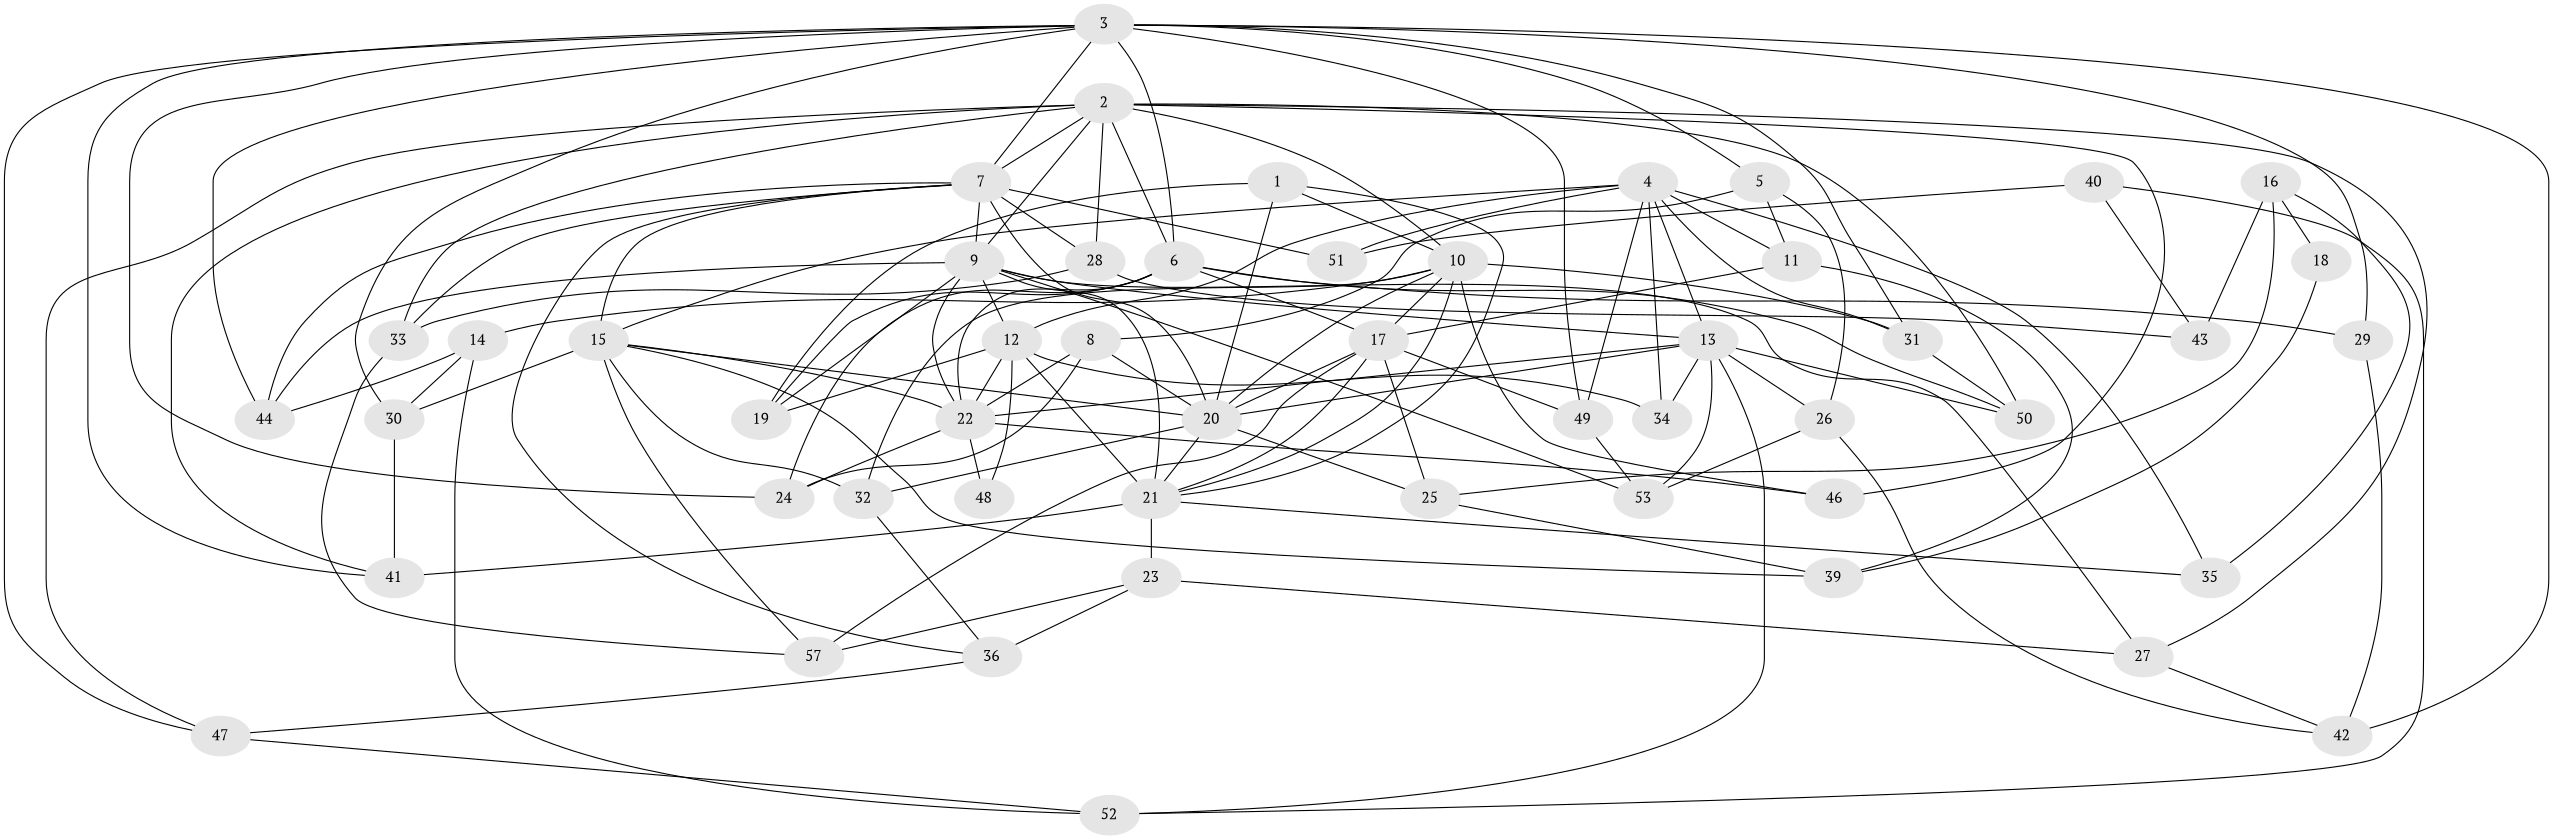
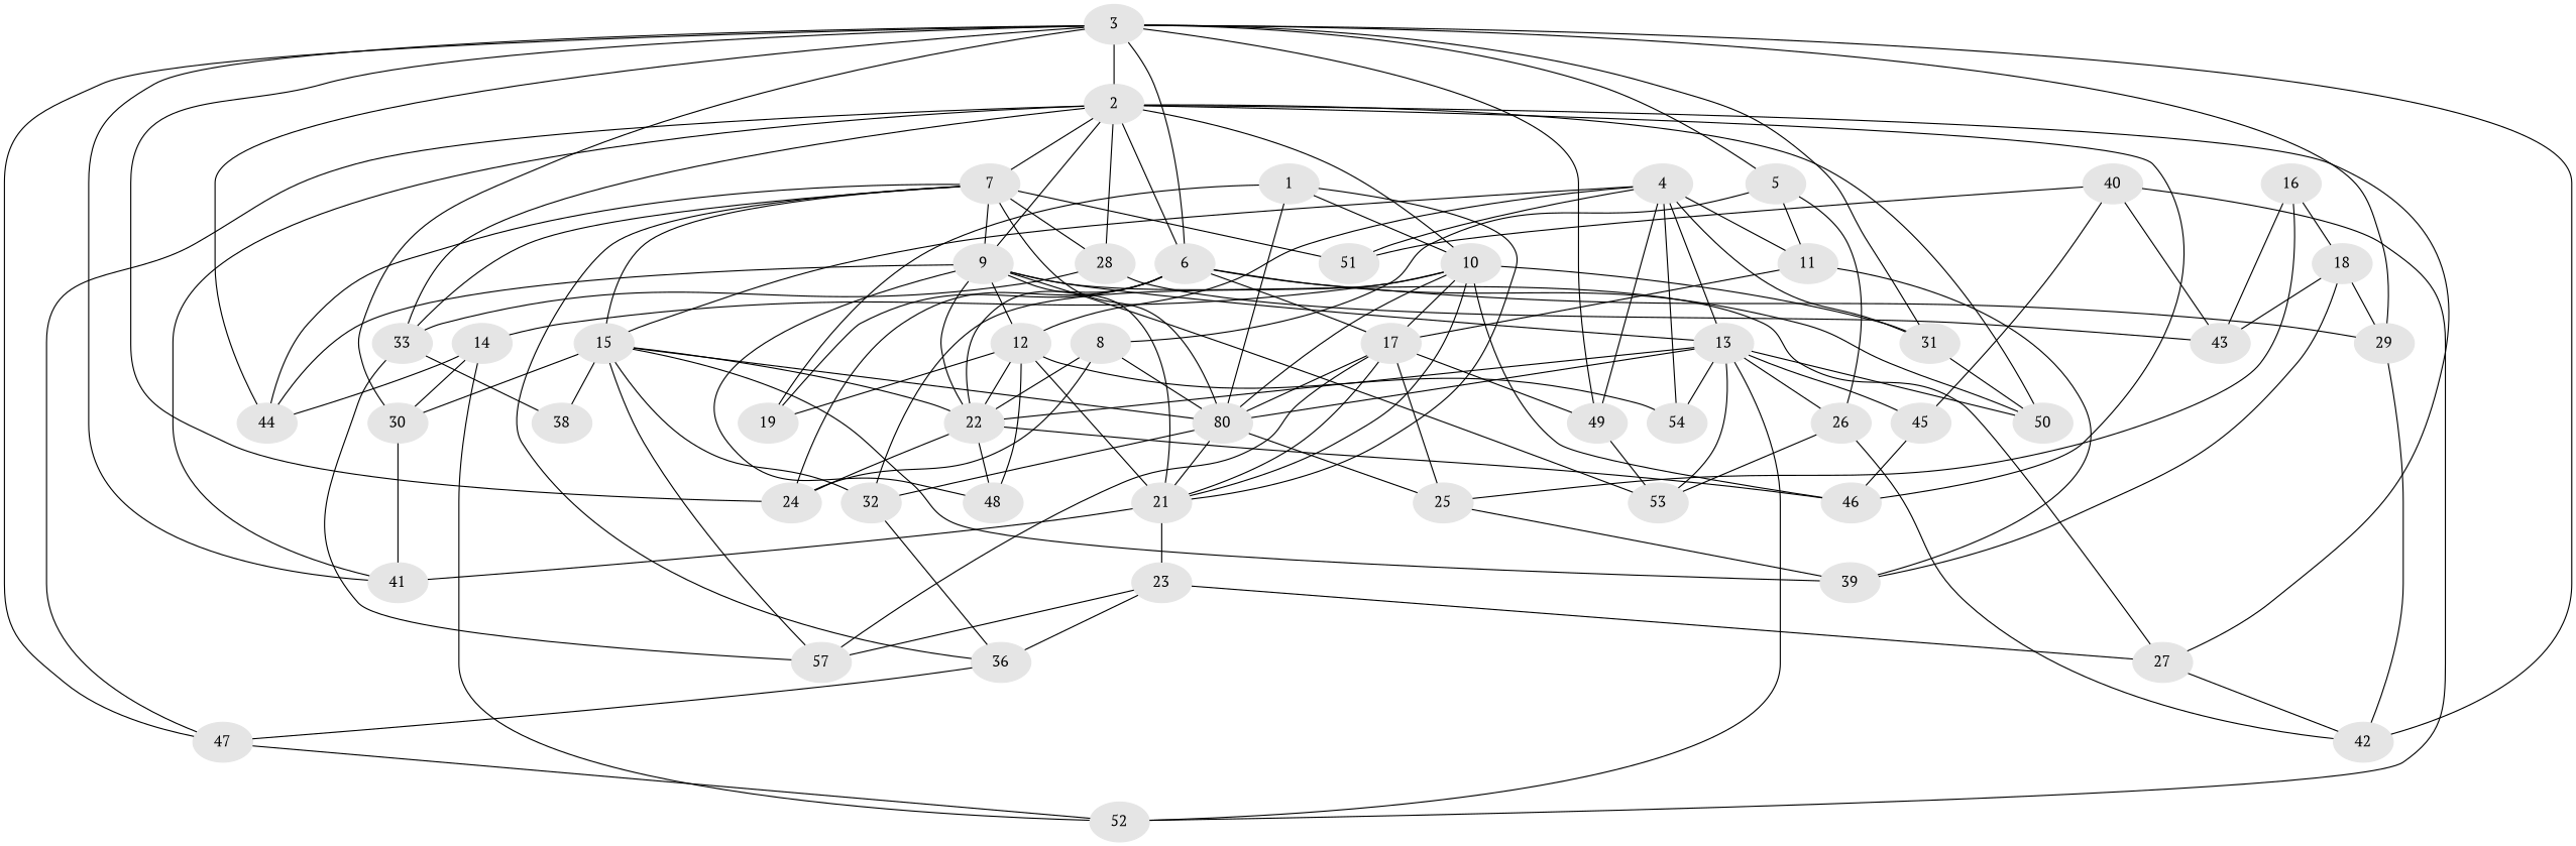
  graph {
    fontname="PT Serif"
    node [color=gray90 fontname="PT Serif" style=filled]
    edge [fontname="PT Serif" weight=1.0]
    1
    10
    19
-   20
+   20 [label=80]
    21
    46
    31
    17
    14
    32
    25
    41
-   35
    23
    2
    6
    7
    9
    27
    28
    47
    50
    33
    24
    29
    22
    44
    15
    51
    36
    12
    13
    48
    53
    42
    43
    52
    3
    5
    30
    49
    11
    8
    26
    4
-   34
+   34 [label=54]
    39
+   45
+   38
    n50 [label=57]
    16
    18
    40
    1 -- 10
    1 -- 19
    1 -- 20
    1 -- 21
    10 -- 20 [weight=2.0]
    10 -- 21
    10 -- 46
    10 -- 31
    10 -- 17
    10 -- 14
    10 -- 32 [weight=3.0]
    20 -- 21
    20 -- 32
    20 -- 25
    21 -- 41
-   21 -- 35
    21 -- 23
    31 -- 50
    17 -- 20
    17 -- 21
    17 -- 25
    17 -- 49
    17 -- n50
    14 -- 44
    14 -- 52
    14 -- 30
    32 -- 36
    25 -- 39
    23 -- 27
    23 -- 36
    23 -- n50
    2 -- 10
    2 -- 46
    2 -- 41
    2 -- 6 [weight=2.0]
    2 -- 7
    2 -- 9
    2 -- 27
    2 -- 28
    2 -- 47
    2 -- 50
    2 -- 33
    6 -- 19 [weight=2.0]
    6 -- 17
    6 -- 50
    6 -- 24
    6 -- 29
    6 -- 22
    7 -- 20
    7 -- 9
    7 -- 28
    7 -- 33
    7 -- 44
    7 -- 15
    7 -- 51
    7 -- 36
    9 -- 21 [weight=2.0]
    9 -- 27
    9 -- 22
    9 -- 44
    9 -- 12 [weight=2.0]
    9 -- 13
-   9 -- 19
+   9 -- 48
    9 -- 53
    27 -- 42
    28 -- 33
    28 -- 43
    47 -- 52
+   33 -- 38
    33 -- n50
    29 -- 42
    22 -- 46
    22 -- 24
    22 -- 48 [weight=2.0]
    15 -- 20
    15 -- 32
    15 -- 22
    15 -- 30
    15 -- 39
+   15 -- 38 [weight=2.0]
    15 -- n50
    36 -- 47
    12 -- 19
    12 -- 21 [weight=3.0]
    12 -- 22
    12 -- 48
    12 -- 34
    13 -- 20 [weight=2.0]
    13 -- 50
    13 -- 22
    13 -- 53
    13 -- 52
    13 -- 26
    13 -- 34
+   13 -- 45 [weight=2.0]
    3 -- 31
    3 -- 41
    3 -- 6
-   3 -- 7
+   3 -- 2
    3 -- 47
    3 -- 24
    3 -- 29
    3 -- 44
    3 -- 42
    3 -- 5
    3 -- 30
    3 -- 49
    5 -- 11
    5 -- 8
    5 -- 26
    30 -- 41
    49 -- 53
    11 -- 17
    11 -- 39
    8 -- 20
    8 -- 24
    8 -- 22
    26 -- 53
    26 -- 42
    4 -- 31
-   4 -- 35 [weight=2.0]
    4 -- 15
    4 -- 51 [weight=2.0]
    4 -- 12
    4 -- 13
    4 -- 49
    4 -- 11
    4 -- 34 [weight=2.0]
+   45 -- 46
    16 -- 25
-   16 -- 35
    16 -- 43
    16 -- 18
+   18 -- 29
+   18 -- 43
    18 -- 39
    40 -- 51
    40 -- 43
    40 -- 52
+   40 -- 45
  }
